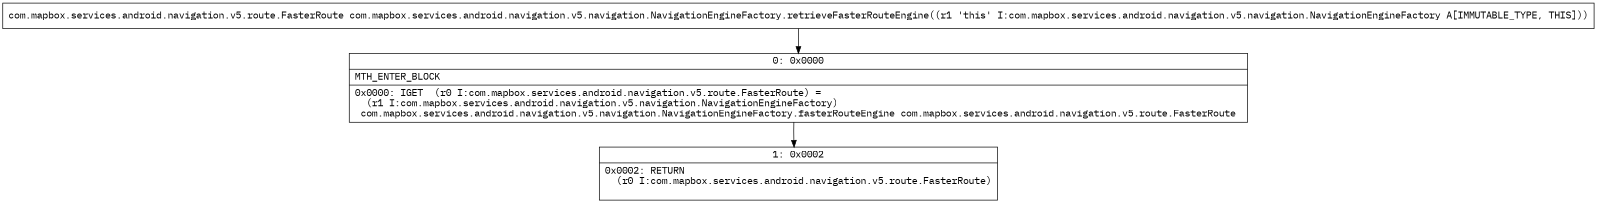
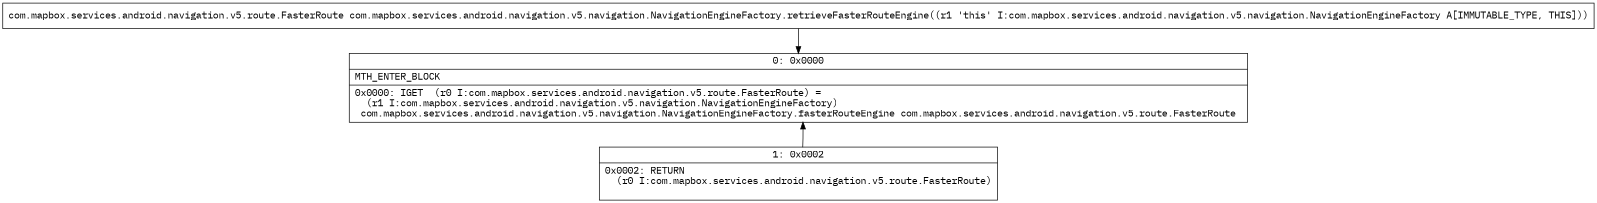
  digraph {
    fontname="IBM Plex Mono"
    node [shape=record fontname="IBM Plex Mono"]
    edge [fontname="IBM Plex Mono"]
    n1 [label="{0\:\ 0x0000|MTH_ENTER_BLOCK\l|0x0000: IGET  (r0 I:com.mapbox.services.android.navigation.v5.route.FasterRoute) = \l  (r1 I:com.mapbox.services.android.navigation.v5.navigation.NavigationEngineFactory)\l com.mapbox.services.android.navigation.v5.navigation.NavigationEngineFactory.fasterRouteEngine com.mapbox.services.android.navigation.v5.route.FasterRoute \l}"]
    n2 [label="{1\:\ 0x0002|0x0002: RETURN  \l  (r0 I:com.mapbox.services.android.navigation.v5.route.FasterRoute)\l \l}"]
    n3 [label="{com.mapbox.services.android.navigation.v5.route.FasterRoute com.mapbox.services.android.navigation.v5.navigation.NavigationEngineFactory.retrieveFasterRouteEngine((r1 'this' I:com.mapbox.services.android.navigation.v5.navigation.NavigationEngineFactory A[IMMUTABLE_TYPE, THIS])) }"]
-   n1 -> n2
+   n2 -> n1
    n3 -> n1
  }
